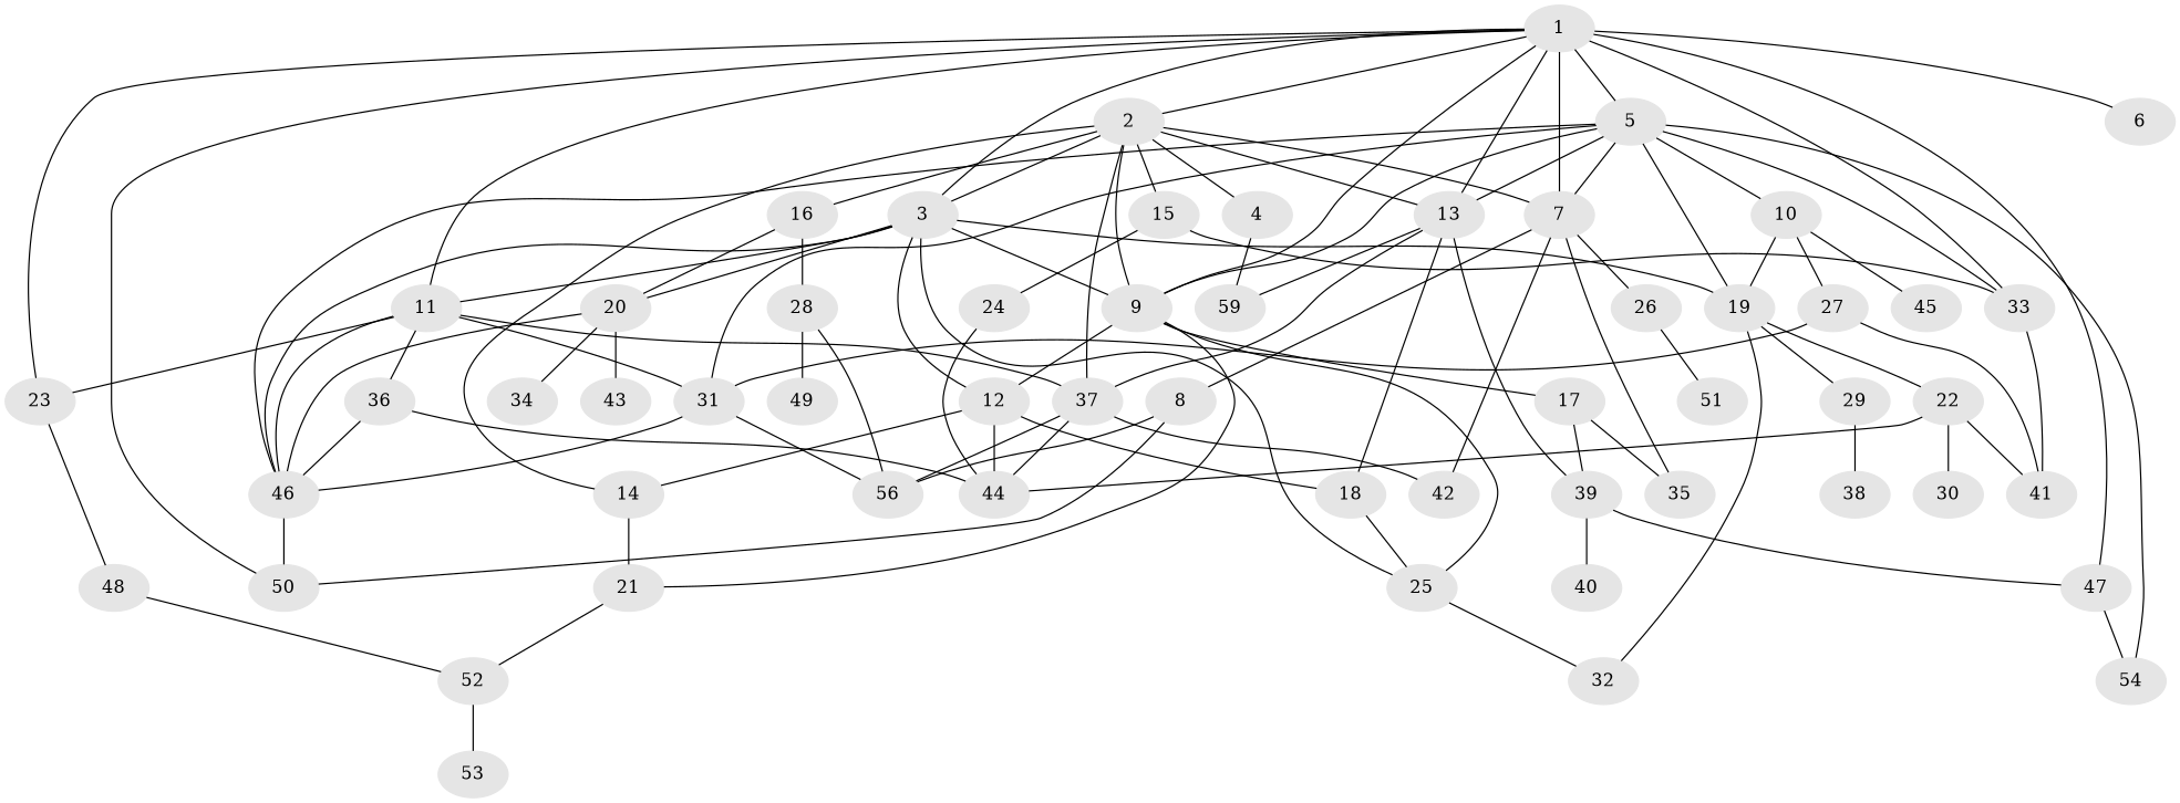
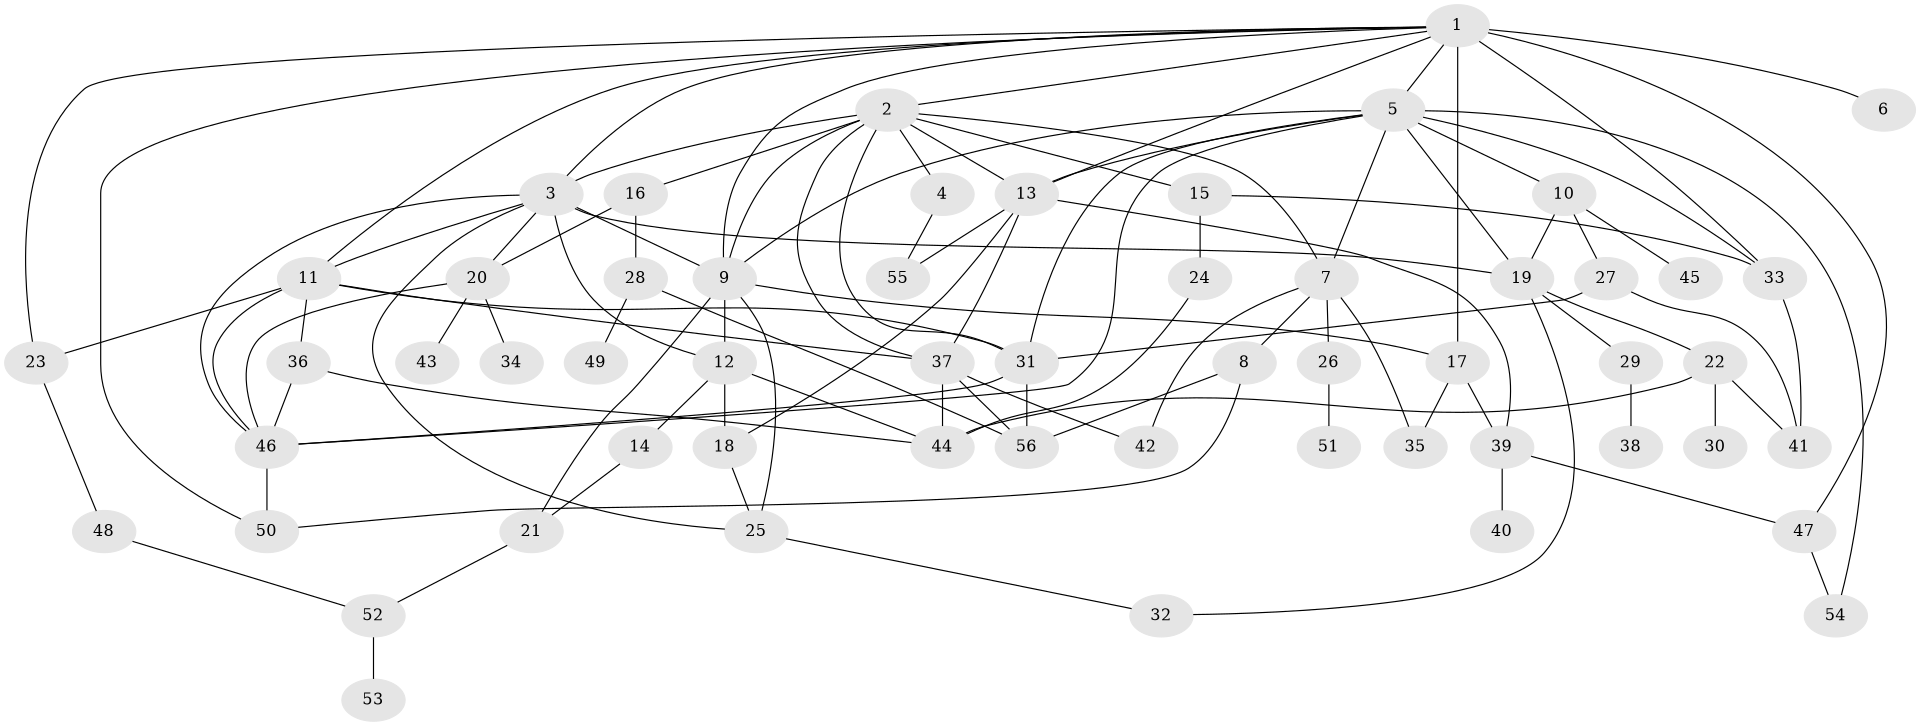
  graph {
    node [color=gray90 style=filled]
    edge [weight=1.0]
    1
    2
    3
    5
    6
    7
    9
    11
    13
    23
    33
    47
    50
    4
    14
    15
    16
    37
    12
    19
    20
    25
    46
    10
    31
    54
    8
    26
    35
    42
    17
    21
    36
-   55 [label=59]
+   55
    18
    39
    48
    41
    24
    28
    56
    44
    22
    29
    32
    34
    43
    27
    45
    51
    52
    53
    40
    49
    30
    38
    1 -- 2
    1 -- 3
    1 -- 5
    1 -- 6 [weight=5.0]
-   1 -- 7 [weight=2.0]
+   1 -- 17 [weight=2.0]
    1 -- 9
    1 -- 11
    1 -- 13
    1 -- 23
    1 -- 33
    1 -- 47
    1 -- 50
    2 -- 3
    2 -- 7
    2 -- 9
    2 -- 13
    2 -- 4
-   2 -- 14
+   2 -- 31
    2 -- 15
    2 -- 16
    2 -- 37
    3 -- 9
    3 -- 11
    3 -- 12
    3 -- 19
    3 -- 20
    3 -- 25
    3 -- 46
    5 -- 7
    5 -- 9
    5 -- 13
    5 -- 33
    5 -- 19 [weight=2.0]
    5 -- 46
    5 -- 10
    5 -- 31
    5 -- 54
    7 -- 8
    7 -- 26
    7 -- 35
    7 -- 42
    9 -- 12
    9 -- 25
    9 -- 17
    9 -- 21
    11 -- 23
    11 -- 37 [weight=3.0]
    11 -- 46
    11 -- 31
    11 -- 36
    13 -- 37
    13 -- 55
    13 -- 18
    13 -- 39
    23 -- 48
    33 -- 41
    47 -- 54
    4 -- 55
    14 -- 21
    15 -- 33
    15 -- 24
    16 -- 20
    16 -- 28
    37 -- 42
    37 -- 56
    37 -- 44
    12 -- 14
    12 -- 18
    12 -- 44
    19 -- 22
    19 -- 29
    19 -- 32
    20 -- 46
    20 -- 34
    20 -- 43 [weight=2.0]
    25 -- 32
    46 -- 50
    10 -- 19
    10 -- 27
    10 -- 45
    31 -- 46
    31 -- 56
    8 -- 50
    8 -- 56
    26 -- 51
    17 -- 35
    17 -- 39
    21 -- 52
    36 -- 46
    36 -- 44
    18 -- 25
    39 -- 47
    39 -- 40
    48 -- 52
    24 -- 44
    28 -- 56
    28 -- 49
    22 -- 41
    22 -- 44
    22 -- 30
    29 -- 38
    27 -- 31 [weight=2.0]
    27 -- 41
    52 -- 53
  }
